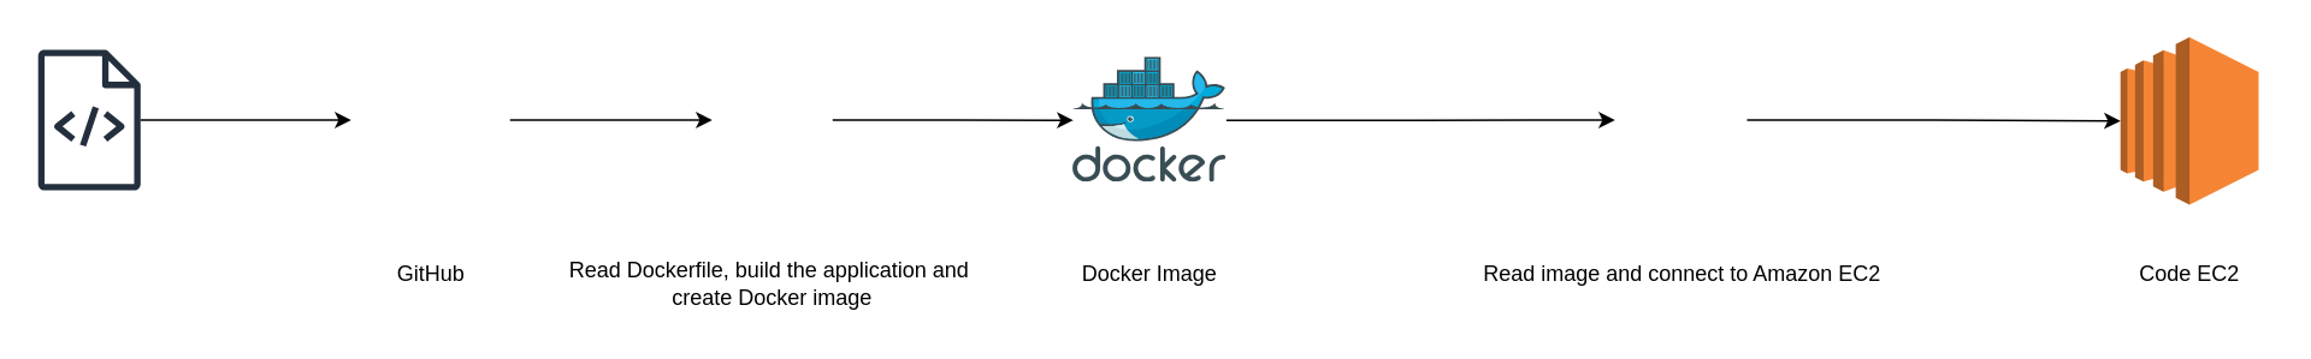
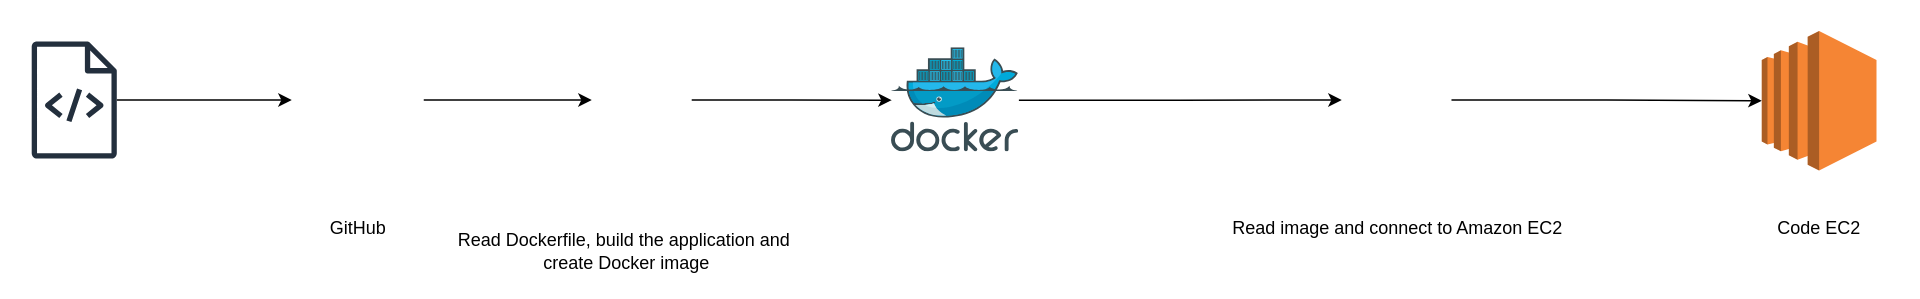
  <mxCell id="0" />
  <mxCell id="1" parent="0" />
  <mxCell id="2" value="" style="edgeStyle=orthogonalEdgeStyle;rounded=0;orthogonalLoop=1;jettySize=auto;html=1;" edge="1" parent="1" source="3" target="5"><mxGeometry relative="1" as="geometry" /></mxCell>
  <mxCell id="3" value="" style="sketch=0;outlineConnect=0;fontColor=#232F3E;gradientColor=none;fillColor=#232F3D;strokeColor=none;dashed=0;verticalLabelPosition=bottom;verticalAlign=top;align=center;html=1;fontSize=12;fontStyle=0;aspect=fixed;pointerEvents=1;shape=mxgraph.aws4.source_code;" vertex="1" parent="1"><mxGeometry x="20.5" y="27" width="57" height="78" as="geometry" /></mxCell>
  <mxCell id="4" value="" style="edgeStyle=orthogonalEdgeStyle;rounded=0;orthogonalLoop=1;jettySize=auto;html=1;" edge="1" parent="1" source="5" target="7"><mxGeometry relative="1" as="geometry" /></mxCell>
  <mxCell id="5" value="" style="shape=image;html=1;verticalAlign=top;verticalLabelPosition=bottom;labelBackgroundColor=#ffffff;imageAspect=0;aspect=fixed;image=https://cdn1.iconfinder.com/data/icons/picons-social/57/github_rounded-128.png" vertex="1" parent="1"><mxGeometry x="194" y="22" width="88" height="88" as="geometry" /></mxCell>
  <mxCell id="6" value="" style="edgeStyle=orthogonalEdgeStyle;rounded=0;orthogonalLoop=1;jettySize=auto;html=1;" edge="1" parent="1" source="7" target="9"><mxGeometry relative="1" as="geometry" /></mxCell>
  <mxCell id="7" value="" style="shape=image;imageAspect=0;aspect=fixed;verticalLabelPosition=bottom;verticalAlign=top;image=https://sg.mirror.servanamanaged.com/jenkins/art/jenkins-logo/logo.svg;" vertex="1" parent="1"><mxGeometry x="394" y="20" width="66.64" height="92" as="geometry" /></mxCell>
  <mxCell id="8" style="edgeStyle=orthogonalEdgeStyle;rounded=0;orthogonalLoop=1;jettySize=auto;html=1;entryX=0;entryY=0.5;entryDx=0;entryDy=0;" edge="1" parent="1" source="9" target="12"><mxGeometry relative="1" as="geometry" /></mxCell>
  <mxCell id="9" value="" style="image;sketch=0;aspect=fixed;html=1;points=[];align=center;fontSize=12;image=img/lib/mscae/Docker.svg;" vertex="1" parent="1"><mxGeometry x="594" y="31.25" width="84.76" height="69.5" as="geometry" /></mxCell>
- <mxCell id="10" value="Docker Image" style="text;html=1;align=center;verticalAlign=middle;resizable=0;points=[];autosize=1;strokeColor=none;fillColor=none;" vertex="1" parent="1"><mxGeometry x="586.38" y="137" width="100" height="30" as="geometry" /></mxCell>
- <mxCell id="11" value="Read Dockerfile, build the application and&amp;nbsp;&lt;div&gt;create Docker image&lt;/div&gt;" style="text;html=1;align=center;verticalAlign=middle;resizable=0;points=[];autosize=1;strokeColor=none;fillColor=none;" vertex="1" parent="1"><mxGeometry x="302.32" y="137" width="250" height="40" as="geometry" /></mxCell>
+ <mxCell id="11" value="Read Dockerfile, build the application and&amp;nbsp;&lt;div&gt;create Docker image&lt;/div&gt;" style="text;html=1;align=center;verticalAlign=middle;resizable=0;points=[];autosize=1;strokeColor=none;fillColor=none;" vertex="1" parent="1"><mxGeometry x="292.32" y="147" width="250" height="40" as="geometry" /></mxCell>
  <mxCell id="12" value="" style="shape=image;imageAspect=0;aspect=fixed;verticalLabelPosition=bottom;verticalAlign=top;image=https://upload.wikimedia.org/wikipedia/commons/2/24/Ansible_logo.svg;" vertex="1" parent="1"><mxGeometry x="894" y="21" width="73.15" height="90" as="geometry" /></mxCell>
  <mxCell id="13" value="" style="outlineConnect=0;dashed=0;verticalLabelPosition=bottom;verticalAlign=top;align=center;html=1;shape=mxgraph.aws3.ec2;fillColor=#F58534;gradientColor=none;" vertex="1" parent="1"><mxGeometry x="1174" y="20" width="76.5" height="93" as="geometry" /></mxCell>
  <mxCell id="14" value="Read image and connect to Amazon EC2" style="text;html=1;align=center;verticalAlign=middle;resizable=0;points=[];autosize=1;strokeColor=none;fillColor=none;" vertex="1" parent="1"><mxGeometry x="810.58" y="137" width="240" height="30" as="geometry" /></mxCell>
  <mxCell id="15" value="Code EC2" style="text;html=1;align=center;verticalAlign=middle;resizable=0;points=[];autosize=1;strokeColor=none;fillColor=none;" vertex="1" parent="1"><mxGeometry x="1167.25" y="137" width="90" height="30" as="geometry" /></mxCell>
  <mxCell id="16" value="GitHub" style="text;html=1;align=center;verticalAlign=middle;resizable=0;points=[];autosize=1;strokeColor=none;fillColor=none;" vertex="1" parent="1"><mxGeometry x="208" y="137" width="60" height="30" as="geometry" /></mxCell>
  <mxCell id="17" style="edgeStyle=orthogonalEdgeStyle;rounded=0;orthogonalLoop=1;jettySize=auto;html=1;entryX=0;entryY=0.5;entryDx=0;entryDy=0;entryPerimeter=0;" edge="1" parent="1" source="12" target="13"><mxGeometry relative="1" as="geometry" /></mxCell>
